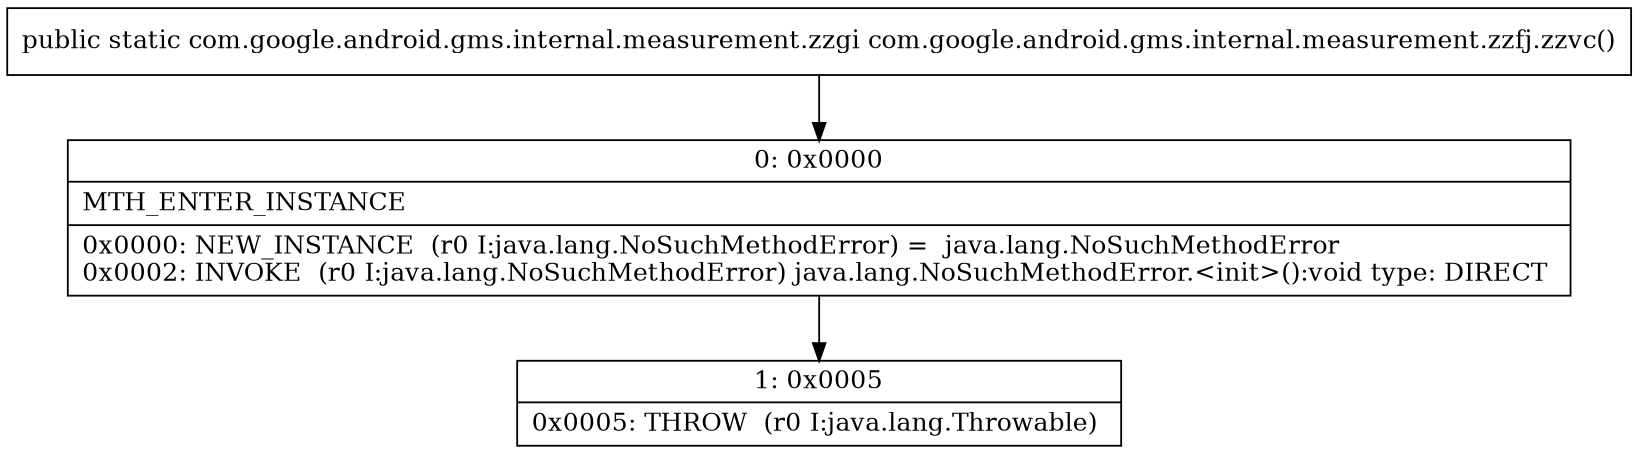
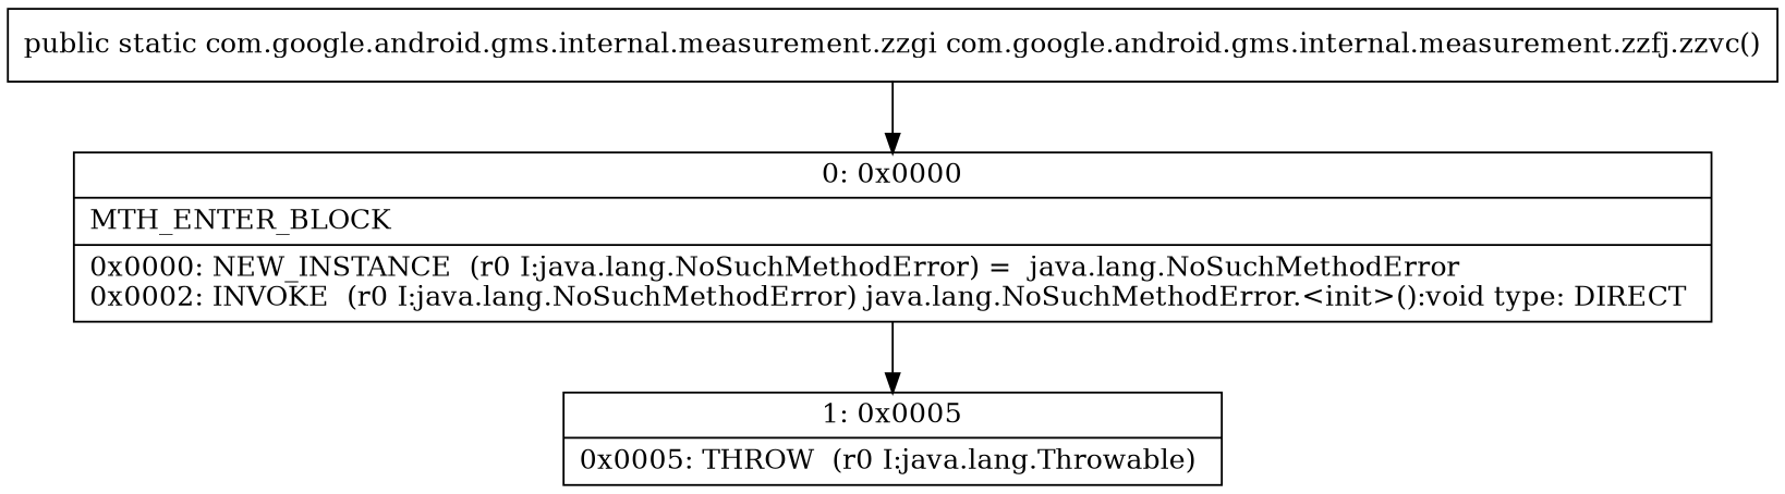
  digraph {
    node [shape=record]
-   n1 [label="{0\:\ 0x0000|MTH_ENTER_INSTANCE\l|0x0000: NEW_INSTANCE  (r0 I:java.lang.NoSuchMethodError) =  java.lang.NoSuchMethodError \l0x0002: INVOKE  (r0 I:java.lang.NoSuchMethodError) java.lang.NoSuchMethodError.\<init\>():void type: DIRECT \l}"]
+   n1 [label="{0\:\ 0x0000|MTH_ENTER_BLOCK\l|0x0000: NEW_INSTANCE  (r0 I:java.lang.NoSuchMethodError) =  java.lang.NoSuchMethodError \l0x0002: INVOKE  (r0 I:java.lang.NoSuchMethodError) java.lang.NoSuchMethodError.\<init\>():void type: DIRECT \l}"]
    n2 [label="{1\:\ 0x0005|0x0005: THROW  (r0 I:java.lang.Throwable) \l}"]
    n3 [label="{public static com.google.android.gms.internal.measurement.zzgi com.google.android.gms.internal.measurement.zzfj.zzvc() }"]
    n1 -> n2
    n3 -> n1
  }
